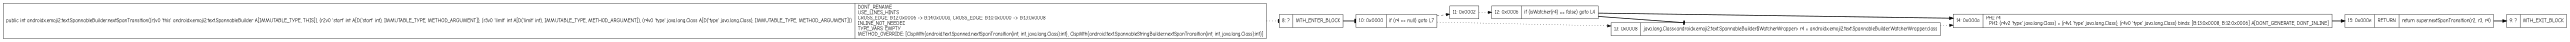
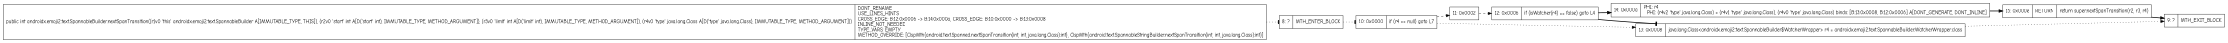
  digraph {
    fontname="Comic Neue"
    rankdir=LR
    node [fontname="Comic Neue" shape=record]
    edge [arrowhead=normal fontname="Comic Neue" style=bold]
    n1 [label="{8\:\ ?|MTH_ENTER_BLOCK\l}"]
    n2 [label="{10\:\ 0x0000|if (r4 == null) goto L7\l}"]
    n3 [label="{11\:\ 0x0002}"]
    n4 [label="{13\:\ 0x0008|java.lang.Class\<androidx.emoji2.text.SpannableBuilder$WatcherWrapper\> r4 = androidx.emoji2.text.SpannableBuilder.WatcherWrapper.class\l}"]
    n5 [label="{12\:\ 0x0006|if (isWatcher(r4) == false) goto L4\l}"]
    n6 [label="{14\:\ 0x000a|PHI: r4 \l  PHI: (r4v2 'type' java.lang.Class) = (r4v1 'type' java.lang.Class), (r4v0 'type' java.lang.Class) binds: [B:13:0x0008, B:12:0x0006] A[DONT_GENERATE, DONT_INLINE]\l}"]
    n7 [label="{15\:\ 0x000e|RETURN\l|return super.nextSpanTransition(r2, r3, r4)\l}"]
    n8 [label="{9\:\ ?|MTH_EXIT_BLOCK\l}"]
    n9 [label="{public int androidx.emoji2.text.SpannableBuilder.nextSpanTransition((r1v0 'this' androidx.emoji2.text.SpannableBuilder A[IMMUTABLE_TYPE, THIS]), (r2v0 'start' int A[D('start' int), IMMUTABLE_TYPE, METHOD_ARGUMENT]), (r3v0 'limit' int A[D('limit' int), IMMUTABLE_TYPE, METHOD_ARGUMENT]), (r4v0 'type' java.lang.Class A[D('type' java.lang.Class), IMMUTABLE_TYPE, METHOD_ARGUMENT]))  | DONT_RENAME\lUSE_LINES_HINTS\lCROSS_EDGE: B:12:0x0006 \-\> B:14:0x000a, CROSS_EDGE: B:10:0x0000 \-\> B:13:0x0008\lINLINE_NOT_NEEDED\lTYPE_VARS: EMPTY\lMETHOD_OVERRIDE: [ClspMth\{android.text.Spanned.nextSpanTransition(int, int, java.lang.Class):int\}, ClspMth\{android.text.SpannableStringBuilder.nextSpanTransition(int, int, java.lang.Class):int\}]\l}"]
-   n1 -> n2 [arrowhead=tee]
+   n1 -> n2 [arrowhead=tee style=dotted]
    n2 -> n3 [style=dashed]
    n2 -> n4 [style=dotted]
-   n3 -> n5 [style=dotted]
-   n4 -> n6 [style=dotted]
+   n3 -> n5 [style=dashed]
+   n4 -> n8 [style=dotted]
    n5 -> n4 [arrowhead=tee]
    n5 -> n6
    n6 -> n7
    n7 -> n8
    n9 -> n1 [arrowhead=tee style=dotted]
  }
